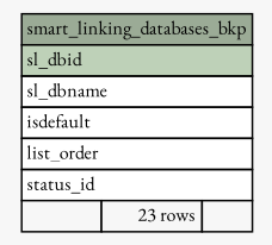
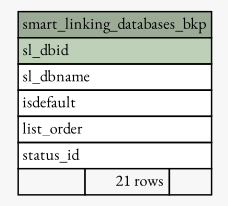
  digraph {
    bgcolor="#f7f7f7"
    fontname="EB Garamond"
    fontsize=11
    nodesep=0.18
    rankdir=RL
    ranksep=0.46
-   n1 [fontname="EB Garamond" fontsize=11 label=<     <TABLE BORDER="0" CELLBORDER="1" CELLSPACING="0" BGCOLOR="#ffffff">       <TR><TD COLSPAN="3" BGCOLOR="#9bab96" ALIGN="CENTER">smart_linking_databases_bkp</TD></TR>       <TR><TD PORT="sl_dbid" COLSPAN="3" BGCOLOR="#bed1b8" ALIGN="LEFT">sl_dbid</TD></TR>       <TR><TD PORT="sl_dbname" COLSPAN="3" ALIGN="LEFT">sl_dbname</TD></TR>       <TR><TD PORT="isdefault" COLSPAN="3" ALIGN="LEFT">isdefault</TD></TR>       <TR><TD PORT="list_order" COLSPAN="3" ALIGN="LEFT">list_order</TD></TR>       <TR><TD PORT="status_id" COLSPAN="3" ALIGN="LEFT">status_id</TD></TR>       <TR><TD ALIGN="LEFT" BGCOLOR="#f7f7f7">  </TD><TD ALIGN="RIGHT" BGCOLOR="#f7f7f7">23 rows</TD><TD ALIGN="RIGHT" BGCOLOR="#f7f7f7">  </TD></TR>     </TABLE>> shape=plaintext]
+   n1 [fontname="EB Garamond" fontsize=11 label=<     <TABLE BORDER="0" CELLBORDER="1" CELLSPACING="0" BGCOLOR="#ffffff">       <TR><TD COLSPAN="3" BGCOLOR="#9bab96" ALIGN="CENTER">smart_linking_databases_bkp</TD></TR>       <TR><TD PORT="sl_dbid" COLSPAN="3" BGCOLOR="#bed1b8" ALIGN="LEFT">sl_dbid</TD></TR>       <TR><TD PORT="sl_dbname" COLSPAN="3" ALIGN="LEFT">sl_dbname</TD></TR>       <TR><TD PORT="isdefault" COLSPAN="3" ALIGN="LEFT">isdefault</TD></TR>       <TR><TD PORT="list_order" COLSPAN="3" ALIGN="LEFT">list_order</TD></TR>       <TR><TD PORT="status_id" COLSPAN="3" ALIGN="LEFT">status_id</TD></TR>       <TR><TD ALIGN="LEFT" BGCOLOR="#f7f7f7">  </TD><TD ALIGN="RIGHT" BGCOLOR="#f7f7f7">21 rows</TD><TD ALIGN="RIGHT" BGCOLOR="#f7f7f7">  </TD></TR>     </TABLE>> shape=plaintext]
  }
